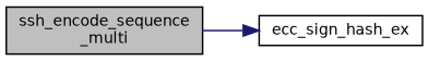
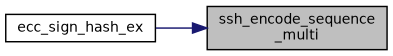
  digraph {
    rankdir=RL
    node [color=black fontname=Helvetica fontsize=10 shape=record style=filled]
    n1 [fillcolor=grey75 fontcolor=black height=0.2 label="ssh_encode_sequence\l_multi" width=0.4]
    n2 [fillcolor=white height=0.2 label=ecc_sign_hash_ex width=0.4]
-   n2 -> n1 [color=midnightblue dir=back fontname=Helvetica fontsize=10 labelfontname=Helvetica labelfontsize=10 style=solid]
+   n1 -> n2 [color=midnightblue dir=back fontname=Helvetica fontsize=10 labelfontname=Helvetica labelfontsize=10 style=solid]
  }
